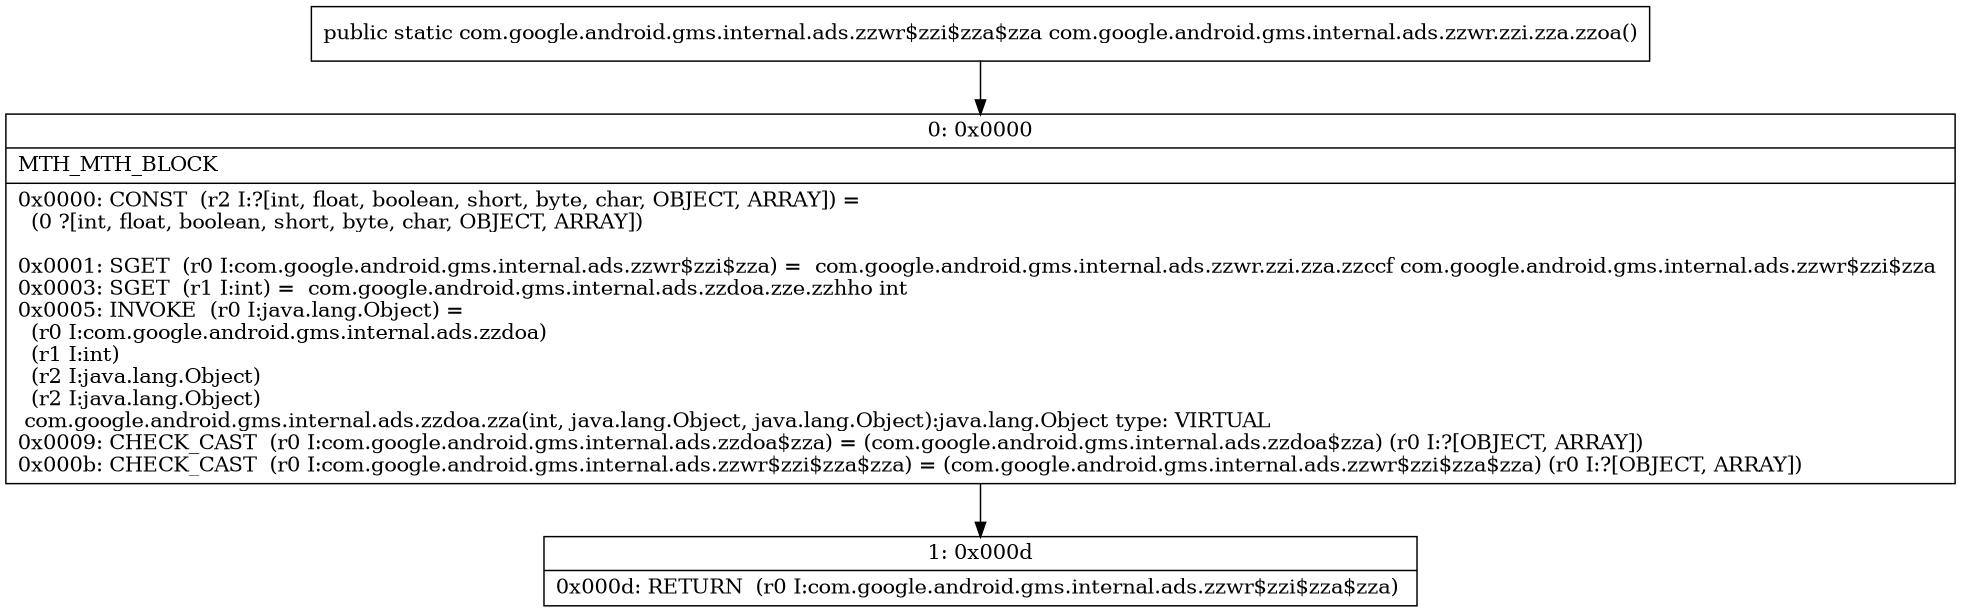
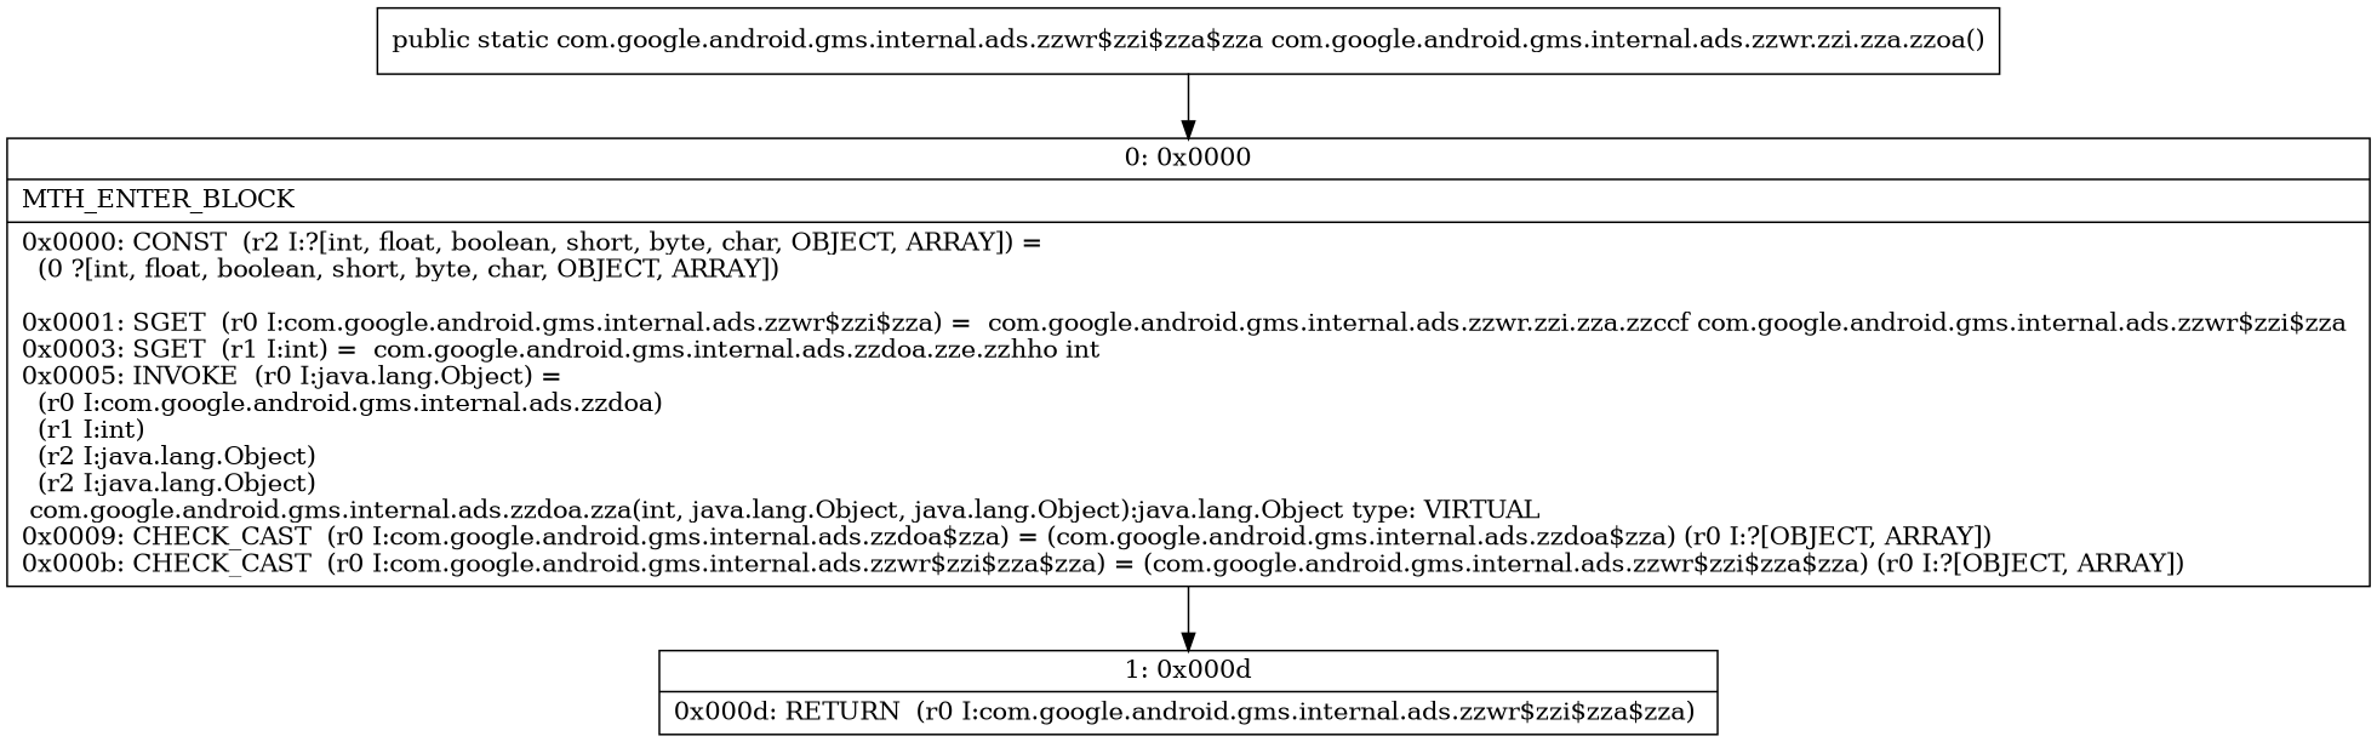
  digraph {
    node [shape=record]
-   n1 [label="{0\:\ 0x0000|MTH_MTH_BLOCK\l|0x0000: CONST  (r2 I:?[int, float, boolean, short, byte, char, OBJECT, ARRAY]) = \l  (0 ?[int, float, boolean, short, byte, char, OBJECT, ARRAY])\l \l0x0001: SGET  (r0 I:com.google.android.gms.internal.ads.zzwr$zzi$zza) =  com.google.android.gms.internal.ads.zzwr.zzi.zza.zzccf com.google.android.gms.internal.ads.zzwr$zzi$zza \l0x0003: SGET  (r1 I:int) =  com.google.android.gms.internal.ads.zzdoa.zze.zzhho int \l0x0005: INVOKE  (r0 I:java.lang.Object) = \l  (r0 I:com.google.android.gms.internal.ads.zzdoa)\l  (r1 I:int)\l  (r2 I:java.lang.Object)\l  (r2 I:java.lang.Object)\l com.google.android.gms.internal.ads.zzdoa.zza(int, java.lang.Object, java.lang.Object):java.lang.Object type: VIRTUAL \l0x0009: CHECK_CAST  (r0 I:com.google.android.gms.internal.ads.zzdoa$zza) = (com.google.android.gms.internal.ads.zzdoa$zza) (r0 I:?[OBJECT, ARRAY]) \l0x000b: CHECK_CAST  (r0 I:com.google.android.gms.internal.ads.zzwr$zzi$zza$zza) = (com.google.android.gms.internal.ads.zzwr$zzi$zza$zza) (r0 I:?[OBJECT, ARRAY]) \l}"]
+   n1 [label="{0\:\ 0x0000|MTH_ENTER_BLOCK\l|0x0000: CONST  (r2 I:?[int, float, boolean, short, byte, char, OBJECT, ARRAY]) = \l  (0 ?[int, float, boolean, short, byte, char, OBJECT, ARRAY])\l \l0x0001: SGET  (r0 I:com.google.android.gms.internal.ads.zzwr$zzi$zza) =  com.google.android.gms.internal.ads.zzwr.zzi.zza.zzccf com.google.android.gms.internal.ads.zzwr$zzi$zza \l0x0003: SGET  (r1 I:int) =  com.google.android.gms.internal.ads.zzdoa.zze.zzhho int \l0x0005: INVOKE  (r0 I:java.lang.Object) = \l  (r0 I:com.google.android.gms.internal.ads.zzdoa)\l  (r1 I:int)\l  (r2 I:java.lang.Object)\l  (r2 I:java.lang.Object)\l com.google.android.gms.internal.ads.zzdoa.zza(int, java.lang.Object, java.lang.Object):java.lang.Object type: VIRTUAL \l0x0009: CHECK_CAST  (r0 I:com.google.android.gms.internal.ads.zzdoa$zza) = (com.google.android.gms.internal.ads.zzdoa$zza) (r0 I:?[OBJECT, ARRAY]) \l0x000b: CHECK_CAST  (r0 I:com.google.android.gms.internal.ads.zzwr$zzi$zza$zza) = (com.google.android.gms.internal.ads.zzwr$zzi$zza$zza) (r0 I:?[OBJECT, ARRAY]) \l}"]
    n2 [label="{1\:\ 0x000d|0x000d: RETURN  (r0 I:com.google.android.gms.internal.ads.zzwr$zzi$zza$zza) \l}"]
    n3 [label="{public static com.google.android.gms.internal.ads.zzwr$zzi$zza$zza com.google.android.gms.internal.ads.zzwr.zzi.zza.zzoa() }"]
    n1 -> n2
    n3 -> n1
  }
